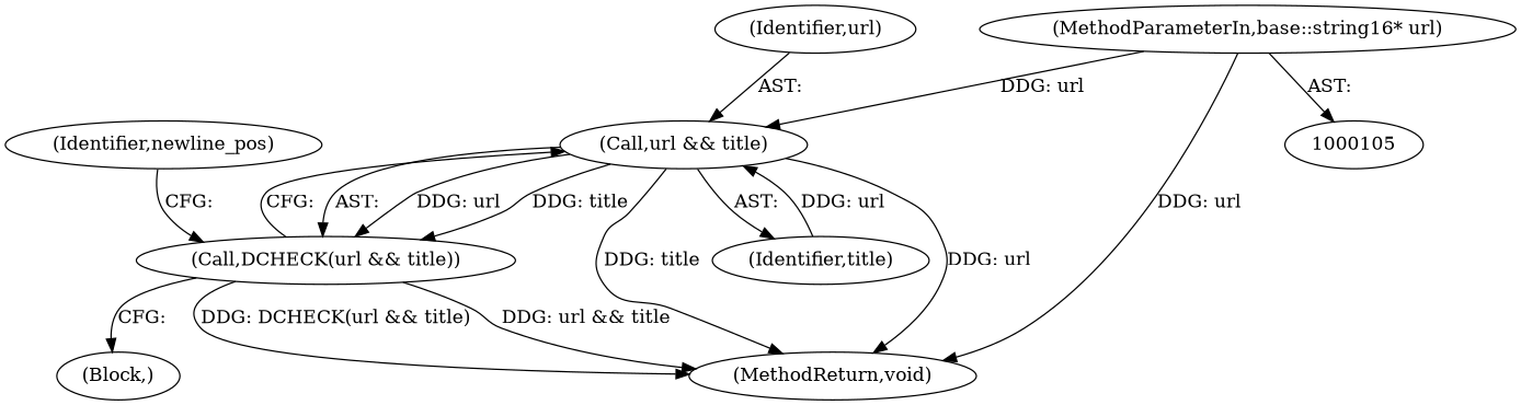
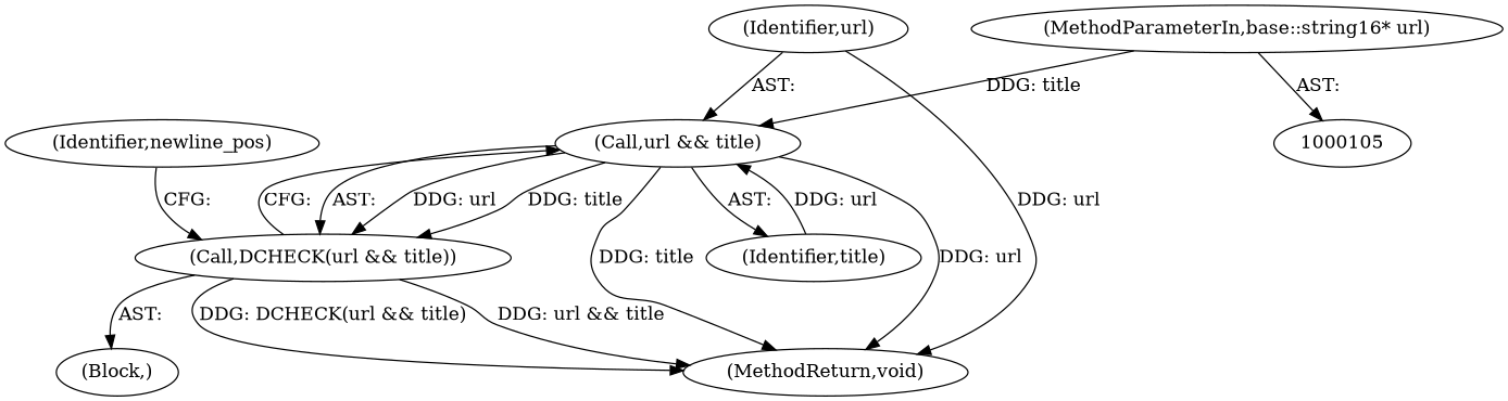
  digraph {
    n1 [label="(MethodParameterIn,base::string16* url)"]
    n2 [label="(Call,url && title)"]
    n3 [label="(MethodReturn,void)"]
    n4 [label=1000105]
    n5 [label="(Call,DCHECK(url && title))"]
    n6 [label="(Identifier,title)"]
    n7 [label="(Block,)"]
    n8 [label="(Identifier,url)"]
    n9 [label="(Identifier,newline_pos)"]
-   n1 -> n2 [label="DDG: url"]
-   n1 -> n3 [label="DDG: url"]
+   n1 -> n2 [label="DDG: title"]
+   n8 -> n3 [label="DDG: url"]
    n1 -> n4 [label="AST: "]
    n2 -> n3 [label="DDG: title"]
    n2 -> n3 [label="DDG: url"]
    n2 -> n5 [label="AST: "]
    n2 -> n5 [label="DDG: url"]
    n2 -> n5 [label="DDG: title"]
    n2 -> n6 [label="AST: "]
    n5 -> n2 [label="CFG: "]
    n5 -> n3 [label="DDG: DCHECK(url && title)"]
    n5 -> n3 [label="DDG: url && title"]
-   n5 -> n7 [label="CFG: "]
+   n5 -> n7 [label="AST: "]
    n6 -> n2 [label="DDG: url"]
    n8 -> n2 [label="AST: "]
    n9 -> n5 [label="CFG: "]
  }
